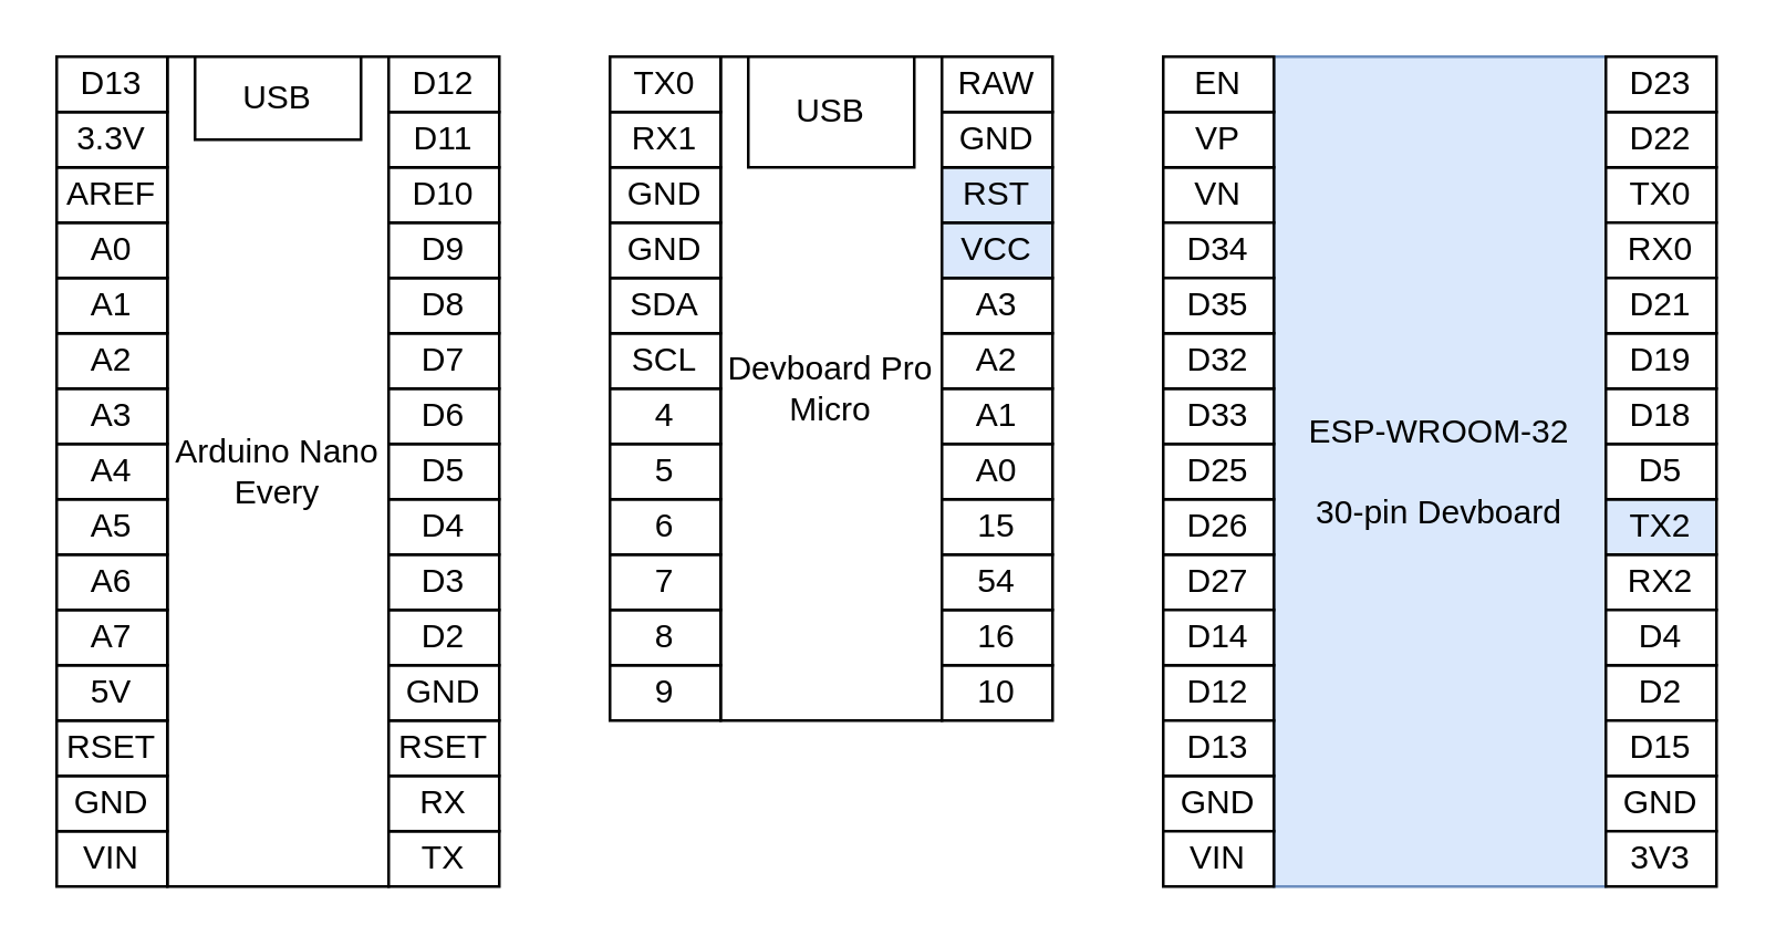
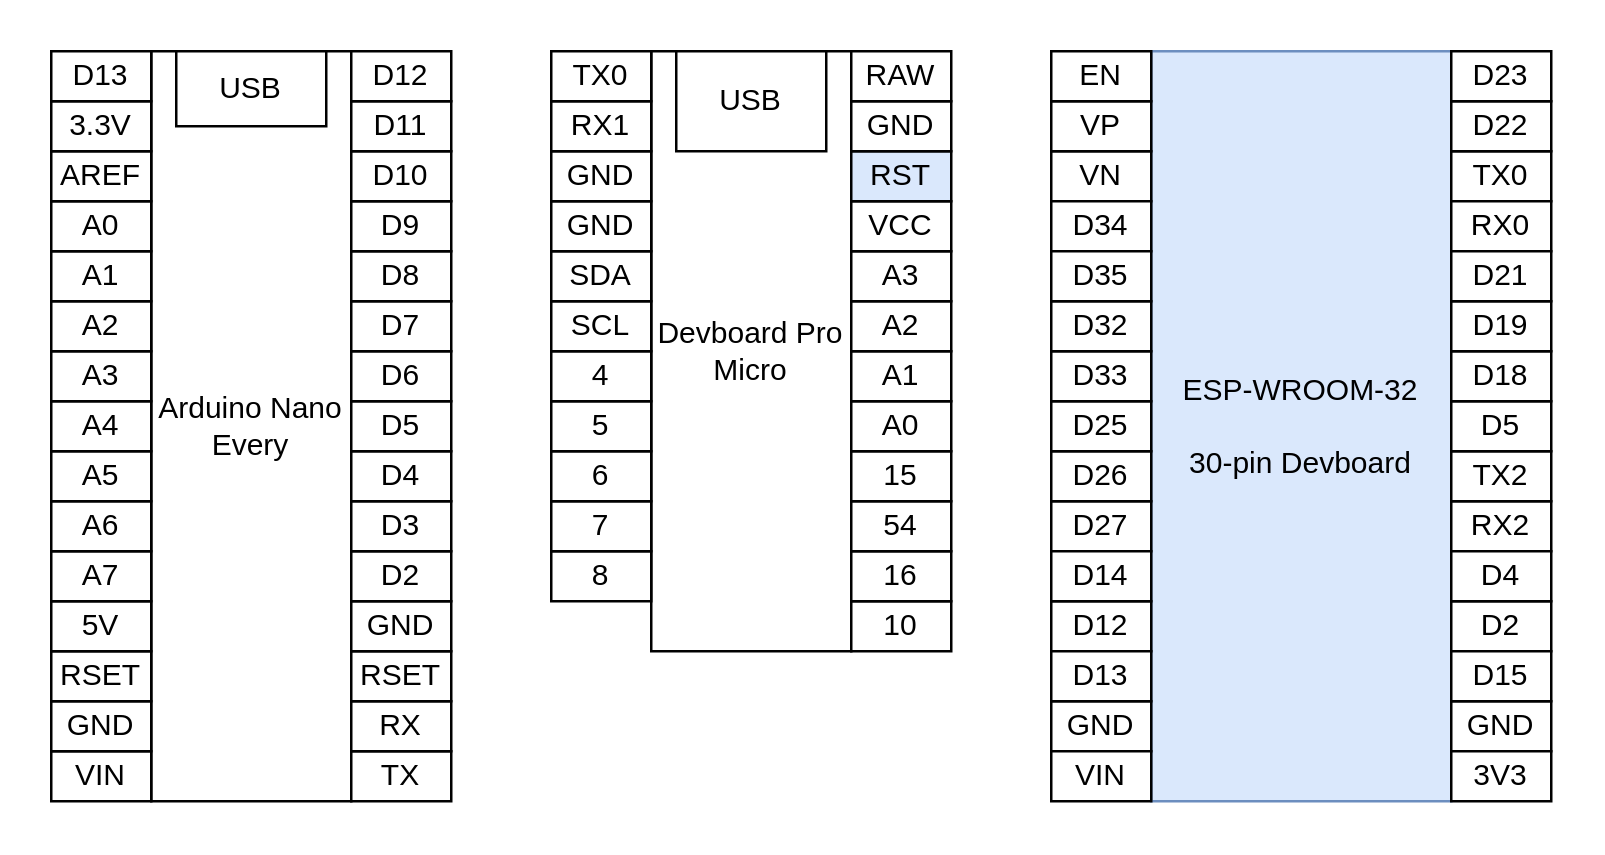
  <mxCell id="0" />
  <mxCell id="1" parent="0" />
  <mxCell id="2" value="Arduino Nano Every" style="rounded=0;whiteSpace=wrap;html=1;" parent="1" vertex="1"><mxGeometry x="60" y="20" width="80" height="300" as="geometry" /></mxCell>
  <mxCell id="3" value="VIN" style="rounded=0;whiteSpace=wrap;html=1;" parent="1" vertex="1"><mxGeometry x="20" y="300" width="40" height="20" as="geometry" /></mxCell>
  <mxCell id="4" value="GND" style="rounded=0;whiteSpace=wrap;html=1;" parent="1" vertex="1"><mxGeometry x="20" y="280" width="40" height="20" as="geometry" /></mxCell>
  <mxCell id="5" value="RSET" style="rounded=0;whiteSpace=wrap;html=1;" parent="1" vertex="1"><mxGeometry x="20" y="260" width="40" height="20" as="geometry" /></mxCell>
  <mxCell id="6" value="5V" style="rounded=0;whiteSpace=wrap;html=1;" parent="1" vertex="1"><mxGeometry x="20" y="240" width="40" height="20" as="geometry" /></mxCell>
  <mxCell id="7" value="A7" style="rounded=0;whiteSpace=wrap;html=1;" parent="1" vertex="1"><mxGeometry x="20" y="220" width="40" height="20" as="geometry" /></mxCell>
  <mxCell id="8" value="A6" style="rounded=0;whiteSpace=wrap;html=1;" parent="1" vertex="1"><mxGeometry x="20" y="200" width="40" height="20" as="geometry" /></mxCell>
  <mxCell id="9" value="A5" style="rounded=0;whiteSpace=wrap;html=1;" parent="1" vertex="1"><mxGeometry x="20" y="180" width="40" height="20" as="geometry" /></mxCell>
  <mxCell id="10" value="A4" style="rounded=0;whiteSpace=wrap;html=1;" parent="1" vertex="1"><mxGeometry x="20" y="160" width="40" height="20" as="geometry" /></mxCell>
  <mxCell id="11" value="A3" style="rounded=0;whiteSpace=wrap;html=1;" parent="1" vertex="1"><mxGeometry x="20" y="140" width="40" height="20" as="geometry" /></mxCell>
  <mxCell id="12" value="TX" style="rounded=0;whiteSpace=wrap;html=1;" parent="1" vertex="1"><mxGeometry x="140" y="300" width="40" height="20" as="geometry" /></mxCell>
  <mxCell id="13" value="RX" style="rounded=0;whiteSpace=wrap;html=1;" parent="1" vertex="1"><mxGeometry x="140" y="280" width="40" height="20" as="geometry" /></mxCell>
  <mxCell id="14" value="RSET" style="rounded=0;whiteSpace=wrap;html=1;" parent="1" vertex="1"><mxGeometry x="140" y="260" width="40" height="20" as="geometry" /></mxCell>
  <mxCell id="15" value="GND" style="rounded=0;whiteSpace=wrap;html=1;" parent="1" vertex="1"><mxGeometry x="140" y="240" width="40" height="20" as="geometry" /></mxCell>
  <mxCell id="16" value="D2" style="rounded=0;whiteSpace=wrap;html=1;" parent="1" vertex="1"><mxGeometry x="140" y="220" width="40" height="20" as="geometry" /></mxCell>
  <mxCell id="17" value="D3" style="rounded=0;whiteSpace=wrap;html=1;" parent="1" vertex="1"><mxGeometry x="140" y="200" width="40" height="20" as="geometry" /></mxCell>
  <mxCell id="18" value="D4" style="rounded=0;whiteSpace=wrap;html=1;" parent="1" vertex="1"><mxGeometry x="140" y="180" width="40" height="20" as="geometry" /></mxCell>
  <mxCell id="19" value="D5" style="rounded=0;whiteSpace=wrap;html=1;" parent="1" vertex="1"><mxGeometry x="140" y="160" width="40" height="20" as="geometry" /></mxCell>
  <mxCell id="20" value="D6" style="rounded=0;whiteSpace=wrap;html=1;" parent="1" vertex="1"><mxGeometry x="140" y="140" width="40" height="20" as="geometry" /></mxCell>
  <mxCell id="21" value="A2" style="rounded=0;whiteSpace=wrap;html=1;" parent="1" vertex="1"><mxGeometry x="20" y="120" width="40" height="20" as="geometry" /></mxCell>
  <mxCell id="22" value="A1" style="rounded=0;whiteSpace=wrap;html=1;" parent="1" vertex="1"><mxGeometry x="20" y="100" width="40" height="20" as="geometry" /></mxCell>
  <mxCell id="23" value="A0" style="rounded=0;whiteSpace=wrap;html=1;" parent="1" vertex="1"><mxGeometry x="20" y="80" width="40" height="20" as="geometry" /></mxCell>
  <mxCell id="24" value="AREF" style="rounded=0;whiteSpace=wrap;html=1;" parent="1" vertex="1"><mxGeometry x="20" y="60" width="40" height="20" as="geometry" /></mxCell>
  <mxCell id="25" value="3.3V" style="rounded=0;whiteSpace=wrap;html=1;" parent="1" vertex="1"><mxGeometry x="20" y="40" width="40" height="20" as="geometry" /></mxCell>
  <mxCell id="26" value="D13" style="rounded=0;whiteSpace=wrap;html=1;" parent="1" vertex="1"><mxGeometry x="20" y="20" width="40" height="20" as="geometry" /></mxCell>
  <mxCell id="27" value="D7" style="rounded=0;whiteSpace=wrap;html=1;" parent="1" vertex="1"><mxGeometry x="140" y="120" width="40" height="20" as="geometry" /></mxCell>
  <mxCell id="28" value="D8" style="rounded=0;whiteSpace=wrap;html=1;" parent="1" vertex="1"><mxGeometry x="140" y="100" width="40" height="20" as="geometry" /></mxCell>
  <mxCell id="29" value="D9" style="rounded=0;whiteSpace=wrap;html=1;" parent="1" vertex="1"><mxGeometry x="140" y="80" width="40" height="20" as="geometry" /></mxCell>
  <mxCell id="30" value="D10" style="rounded=0;whiteSpace=wrap;html=1;" parent="1" vertex="1"><mxGeometry x="140" y="60" width="40" height="20" as="geometry" /></mxCell>
  <mxCell id="31" value="D11" style="rounded=0;whiteSpace=wrap;html=1;" parent="1" vertex="1"><mxGeometry x="140" y="40" width="40" height="20" as="geometry" /></mxCell>
  <mxCell id="32" value="D12" style="rounded=0;whiteSpace=wrap;html=1;" parent="1" vertex="1"><mxGeometry x="140" y="20" width="40" height="20" as="geometry" /></mxCell>
  <mxCell id="33" value="USB" style="rounded=0;whiteSpace=wrap;html=1;" parent="1" vertex="1"><mxGeometry x="70" y="20" width="60" height="30" as="geometry" /></mxCell>
  <mxCell id="34" value="" style="group" vertex="1" connectable="0" parent="1"><mxGeometry x="220" y="20" width="160" height="240" as="geometry" /></mxCell>
  <mxCell id="35" value="Devboard Pro Micro" style="rounded=0;whiteSpace=wrap;html=1;" vertex="1" parent="34"><mxGeometry x="40" width="80" height="240" as="geometry" /></mxCell>
- <mxCell id="36" value="9" style="rounded=0;whiteSpace=wrap;html=1;" vertex="1" parent="34"><mxGeometry y="220" width="40" height="20" as="geometry" /></mxCell>
  <mxCell id="37" value="8" style="rounded=0;whiteSpace=wrap;html=1;" vertex="1" parent="34"><mxGeometry y="200" width="40" height="20" as="geometry" /></mxCell>
  <mxCell id="38" value="7" style="rounded=0;whiteSpace=wrap;html=1;" vertex="1" parent="34"><mxGeometry y="180" width="40" height="20" as="geometry" /></mxCell>
  <mxCell id="39" value="6" style="rounded=0;whiteSpace=wrap;html=1;" vertex="1" parent="34"><mxGeometry y="160" width="40" height="20" as="geometry" /></mxCell>
  <mxCell id="40" value="5" style="rounded=0;whiteSpace=wrap;html=1;" vertex="1" parent="34"><mxGeometry y="140" width="40" height="20" as="geometry" /></mxCell>
  <mxCell id="41" value="4" style="rounded=0;whiteSpace=wrap;html=1;" vertex="1" parent="34"><mxGeometry y="120" width="40" height="20" as="geometry" /></mxCell>
  <mxCell id="42" value="SCL" style="rounded=0;whiteSpace=wrap;html=1;" vertex="1" parent="34"><mxGeometry y="100" width="40" height="20" as="geometry" /></mxCell>
  <mxCell id="43" value="10" style="rounded=0;whiteSpace=wrap;html=1;" vertex="1" parent="34"><mxGeometry x="120" y="220" width="40" height="20" as="geometry" /></mxCell>
  <mxCell id="44" value="16" style="rounded=0;whiteSpace=wrap;html=1;" vertex="1" parent="34"><mxGeometry x="120" y="200" width="40" height="20" as="geometry" /></mxCell>
  <mxCell id="45" value="54" style="rounded=0;whiteSpace=wrap;html=1;" vertex="1" parent="34"><mxGeometry x="120" y="180" width="40" height="20" as="geometry" /></mxCell>
  <mxCell id="46" value="15" style="rounded=0;whiteSpace=wrap;html=1;" vertex="1" parent="34"><mxGeometry x="120" y="160" width="40" height="20" as="geometry" /></mxCell>
  <mxCell id="47" value="A0" style="rounded=0;whiteSpace=wrap;html=1;" vertex="1" parent="34"><mxGeometry x="120" y="140" width="40" height="20" as="geometry" /></mxCell>
  <mxCell id="48" value="A1" style="rounded=0;whiteSpace=wrap;html=1;" vertex="1" parent="34"><mxGeometry x="120" y="120" width="40" height="20" as="geometry" /></mxCell>
  <mxCell id="49" value="A2" style="rounded=0;whiteSpace=wrap;html=1;" vertex="1" parent="34"><mxGeometry x="120" y="100" width="40" height="20" as="geometry" /></mxCell>
  <mxCell id="50" value="SDA" style="rounded=0;whiteSpace=wrap;html=1;" vertex="1" parent="34"><mxGeometry y="80" width="40" height="20" as="geometry" /></mxCell>
  <mxCell id="51" value="GND" style="rounded=0;whiteSpace=wrap;html=1;" vertex="1" parent="34"><mxGeometry y="60" width="40" height="20" as="geometry" /></mxCell>
  <mxCell id="52" value="GND" style="rounded=0;whiteSpace=wrap;html=1;" vertex="1" parent="34"><mxGeometry y="40" width="40" height="20" as="geometry" /></mxCell>
  <mxCell id="53" value="RX1" style="rounded=0;whiteSpace=wrap;html=1;" vertex="1" parent="34"><mxGeometry y="20" width="40" height="20" as="geometry" /></mxCell>
  <mxCell id="54" value="TX0" style="rounded=0;whiteSpace=wrap;html=1;" vertex="1" parent="34"><mxGeometry width="40" height="20" as="geometry" /></mxCell>
  <mxCell id="55" value="A3" style="rounded=0;whiteSpace=wrap;html=1;" vertex="1" parent="34"><mxGeometry x="120" y="80" width="40" height="20" as="geometry" /></mxCell>
- <mxCell id="56" value="VCC" style="rounded=0;whiteSpace=wrap;html=1;fillColor=#dae8fc;" vertex="1" parent="34"><mxGeometry x="120" y="60" width="40" height="20" as="geometry" /></mxCell>
+ <mxCell id="56" value="VCC" style="rounded=0;whiteSpace=wrap;html=1;" vertex="1" parent="34"><mxGeometry x="120" y="60" width="40" height="20" as="geometry" /></mxCell>
  <mxCell id="57" value="RST" style="rounded=0;whiteSpace=wrap;html=1;fillColor=#dae8fc;" vertex="1" parent="34"><mxGeometry x="120" y="40" width="40" height="20" as="geometry" /></mxCell>
  <mxCell id="58" value="GND" style="rounded=0;whiteSpace=wrap;html=1;" vertex="1" parent="34"><mxGeometry x="120" y="20" width="40" height="20" as="geometry" /></mxCell>
  <mxCell id="59" value="RAW" style="rounded=0;whiteSpace=wrap;html=1;" vertex="1" parent="34"><mxGeometry x="120" width="40" height="20" as="geometry" /></mxCell>
  <mxCell id="60" value="USB" style="rounded=0;whiteSpace=wrap;html=1;" vertex="1" parent="34"><mxGeometry x="50" width="60" height="40" as="geometry" /></mxCell>
  <mxCell id="61" value="" style="group" vertex="1" connectable="0" parent="1"><mxGeometry x="420" y="20" width="200" height="300" as="geometry" /></mxCell>
  <mxCell id="62" value="ESP-WROOM-32&lt;br&gt;&lt;br&gt;30-pin Devboard" style="rounded=0;whiteSpace=wrap;html=1;fillColor=#dae8fc;strokeColor=#6c8ebf;" vertex="1" parent="61"><mxGeometry x="40" width="120" height="300" as="geometry" /></mxCell>
  <mxCell id="63" value="D27" style="rounded=0;whiteSpace=wrap;html=1;rotation=0;" vertex="1" parent="61"><mxGeometry y="180" width="40" height="20" as="geometry" /></mxCell>
  <mxCell id="64" value="D26" style="rounded=0;whiteSpace=wrap;html=1;rotation=0;" vertex="1" parent="61"><mxGeometry y="160" width="40" height="20" as="geometry" /></mxCell>
  <mxCell id="65" value="VN" style="rounded=0;whiteSpace=wrap;html=1;rotation=0;" vertex="1" parent="61"><mxGeometry y="40" width="40" height="20" as="geometry" /></mxCell>
  <mxCell id="66" value="D34" style="rounded=0;whiteSpace=wrap;html=1;rotation=0;" vertex="1" parent="61"><mxGeometry y="60" width="40" height="20" as="geometry" /></mxCell>
  <mxCell id="67" value="D25" style="rounded=0;whiteSpace=wrap;html=1;rotation=0;" vertex="1" parent="61"><mxGeometry y="140" width="40" height="20" as="geometry" /></mxCell>
  <mxCell id="68" value="D33" style="rounded=0;whiteSpace=wrap;html=1;rotation=0;" vertex="1" parent="61"><mxGeometry y="120" width="40" height="20" as="geometry" /></mxCell>
  <mxCell id="69" value="D32" style="rounded=0;whiteSpace=wrap;html=1;rotation=0;" vertex="1" parent="61"><mxGeometry y="100" width="40" height="20" as="geometry" /></mxCell>
  <mxCell id="70" value="D35" style="rounded=0;whiteSpace=wrap;html=1;rotation=0;" vertex="1" parent="61"><mxGeometry y="80" width="40" height="20" as="geometry" /></mxCell>
  <mxCell id="71" value="VP" style="rounded=0;whiteSpace=wrap;html=1;rotation=0;" vertex="1" parent="61"><mxGeometry y="20" width="40" height="20" as="geometry" /></mxCell>
  <mxCell id="72" value="EN" style="rounded=0;whiteSpace=wrap;html=1;rotation=0;" vertex="1" parent="61"><mxGeometry width="40" height="20" as="geometry" /></mxCell>
  <mxCell id="73" value="D12" style="rounded=0;whiteSpace=wrap;html=1;rotation=0;" vertex="1" parent="61"><mxGeometry y="220" width="40" height="20" as="geometry" /></mxCell>
  <mxCell id="74" value="D14" style="rounded=0;whiteSpace=wrap;html=1;rotation=0;" vertex="1" parent="61"><mxGeometry y="200" width="40" height="20" as="geometry" /></mxCell>
  <mxCell id="75" value="GND" style="rounded=0;whiteSpace=wrap;html=1;rotation=0;" vertex="1" parent="61"><mxGeometry y="260" width="40" height="20" as="geometry" /></mxCell>
  <mxCell id="76" value="D13" style="rounded=0;whiteSpace=wrap;html=1;rotation=0;" vertex="1" parent="61"><mxGeometry y="240" width="40" height="20" as="geometry" /></mxCell>
  <mxCell id="77" value="VIN" style="rounded=0;whiteSpace=wrap;html=1;rotation=0;" vertex="1" parent="61"><mxGeometry y="280" width="40" height="20" as="geometry" /></mxCell>
  <mxCell id="78" value="RX2" style="rounded=0;whiteSpace=wrap;html=1;rotation=0;" vertex="1" parent="61"><mxGeometry x="160" y="180" width="40" height="20" as="geometry" /></mxCell>
- <mxCell id="79" value="TX2" style="rounded=0;whiteSpace=wrap;html=1;rotation=0;fillColor=#dae8fc;" vertex="1" parent="61"><mxGeometry x="160" y="160" width="40" height="20" as="geometry" /></mxCell>
+ <mxCell id="79" value="TX2" style="rounded=0;whiteSpace=wrap;html=1;rotation=0;" vertex="1" parent="61"><mxGeometry x="160" y="160" width="40" height="20" as="geometry" /></mxCell>
  <mxCell id="80" value="TX0" style="rounded=0;whiteSpace=wrap;html=1;rotation=0;" vertex="1" parent="61"><mxGeometry x="160" y="40" width="40" height="20" as="geometry" /></mxCell>
  <mxCell id="81" value="RX0" style="rounded=0;whiteSpace=wrap;html=1;rotation=0;" vertex="1" parent="61"><mxGeometry x="160" y="60" width="40" height="20" as="geometry" /></mxCell>
  <mxCell id="82" value="D5" style="rounded=0;whiteSpace=wrap;html=1;rotation=0;" vertex="1" parent="61"><mxGeometry x="160" y="140" width="40" height="20" as="geometry" /></mxCell>
  <mxCell id="83" value="D18" style="rounded=0;whiteSpace=wrap;html=1;rotation=0;" vertex="1" parent="61"><mxGeometry x="160" y="120" width="40" height="20" as="geometry" /></mxCell>
  <mxCell id="84" value="D19" style="rounded=0;whiteSpace=wrap;html=1;rotation=0;" vertex="1" parent="61"><mxGeometry x="160" y="100" width="40" height="20" as="geometry" /></mxCell>
  <mxCell id="85" value="D21" style="rounded=0;whiteSpace=wrap;html=1;rotation=0;" vertex="1" parent="61"><mxGeometry x="160" y="80" width="40" height="20" as="geometry" /></mxCell>
  <mxCell id="86" value="D22" style="rounded=0;whiteSpace=wrap;html=1;rotation=0;" vertex="1" parent="61"><mxGeometry x="160" y="20" width="40" height="20" as="geometry" /></mxCell>
  <mxCell id="87" value="D23" style="rounded=0;whiteSpace=wrap;html=1;rotation=0;" vertex="1" parent="61"><mxGeometry x="160" width="40" height="20" as="geometry" /></mxCell>
  <mxCell id="88" value="D2" style="rounded=0;whiteSpace=wrap;html=1;rotation=0;" vertex="1" parent="61"><mxGeometry x="160" y="220" width="40" height="20" as="geometry" /></mxCell>
  <mxCell id="89" value="D4" style="rounded=0;whiteSpace=wrap;html=1;rotation=0;" vertex="1" parent="61"><mxGeometry x="160" y="200" width="40" height="20" as="geometry" /></mxCell>
  <mxCell id="90" value="GND" style="rounded=0;whiteSpace=wrap;html=1;rotation=0;" vertex="1" parent="61"><mxGeometry x="160" y="260" width="40" height="20" as="geometry" /></mxCell>
  <mxCell id="91" value="D15" style="rounded=0;whiteSpace=wrap;html=1;rotation=0;" vertex="1" parent="61"><mxGeometry x="160" y="240" width="40" height="20" as="geometry" /></mxCell>
  <mxCell id="92" value="3V3" style="rounded=0;whiteSpace=wrap;html=1;rotation=0;" vertex="1" parent="61"><mxGeometry x="160" y="280" width="40" height="20" as="geometry" /></mxCell>
